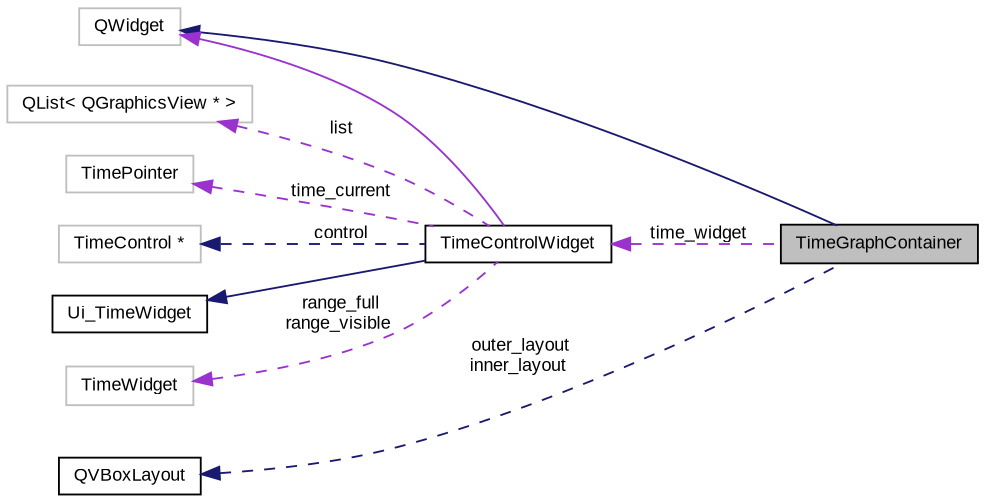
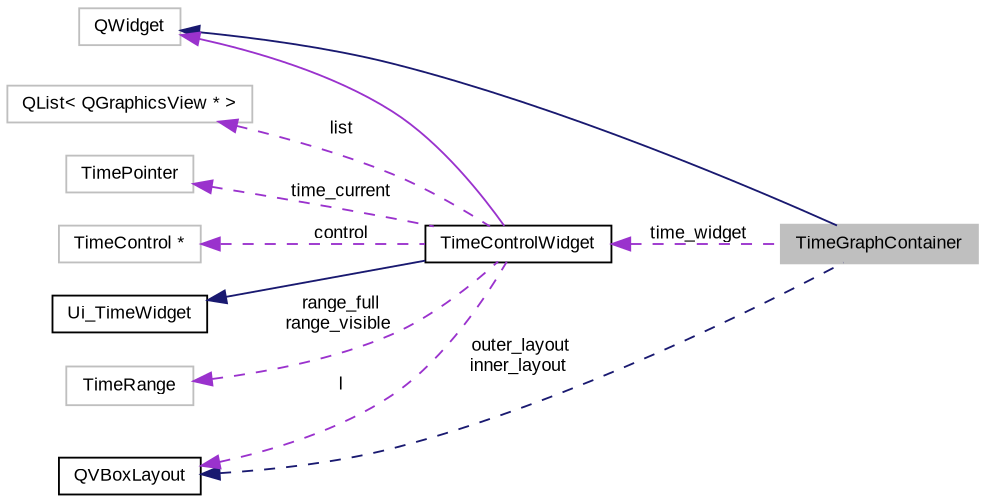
  digraph {
    fontname="Liberation Sans"
    rankdir=LR
    node [color=grey75 fillcolor=white fontname="Liberation Sans" fontsize=10 shape=record style=filled]
    edge [color=darkorchid3 dir=back fontname="Liberation Sans" fontsize=10 labelfontname=Helvetica labelfontsize=10 style=dashed]
-   n1 [color=black fillcolor=grey75 fontcolor=black height=0.2 label=TimeGraphContainer width=0.4]
+   n1 [fillcolor=grey75 fontcolor=black height=0.2 label=TimeGraphContainer width=0.4]
    n2 [height=0.2 label=QWidget width=0.4]
    n3 [color=black height=0.2 label=TimeControlWidget width=0.4]
    n4 [color=black height=0.2 label=Ui_TimeWidget width=0.4]
-   n5 [height=0.2 label=TimeWidget width=0.4]
+   n5 [height=0.2 label=TimeRange width=0.4]
    n6 [color=black height=0.2 label=QVBoxLayout width=0.4]
    n7 [height=0.2 label=TimePointer width=0.4]
    n8 [height=0.2 label="TimeControl *" width=0.4]
    n9 [height=0.2 label="QList\< QGraphicsView * \>" width=0.4]
    n2 -> n1 [color=midnightblue style=solid]
    n2 -> n3 [style=solid]
    n3 -> n1 [label=" time_widget"]
    n4 -> n3 [color=midnightblue style=solid]
    n5 -> n3 [label=" range_full\nrange_visible"]
    n6 -> n1 [color=midnightblue label=" outer_layout\ninner_layout"]
+   n6 -> n3 [label=" l"]
    n7 -> n3 [label=" time_current"]
-   n8 -> n3 [color=midnightblue label=" control"]
+   n8 -> n3 [label=" control"]
    n9 -> n3 [label=" list"]
  }
